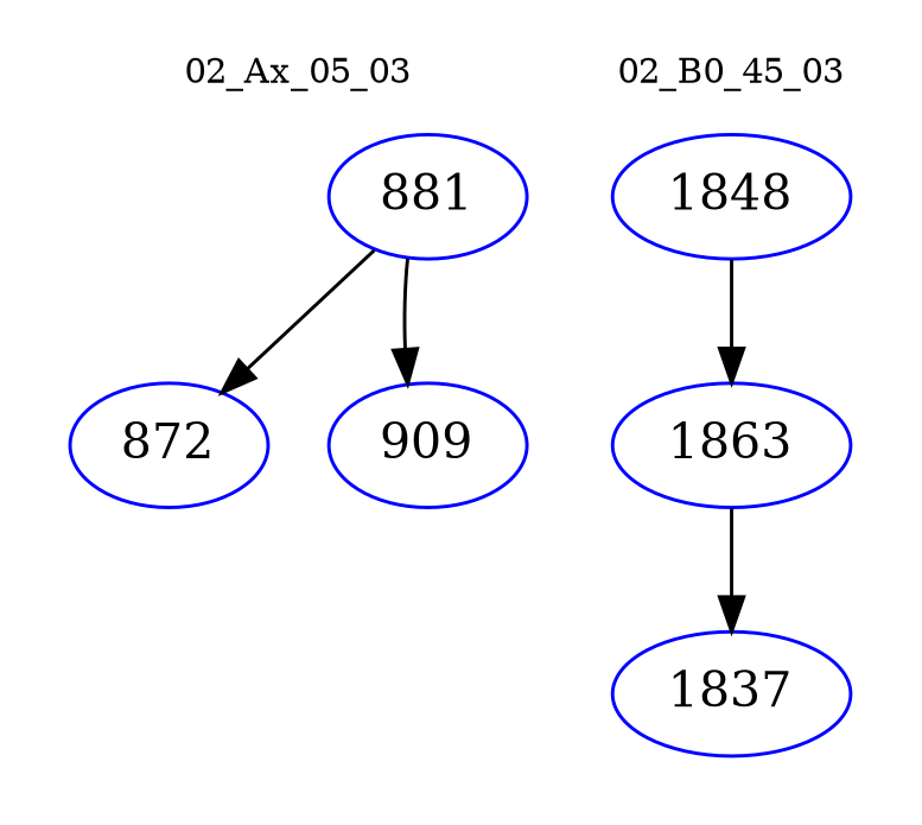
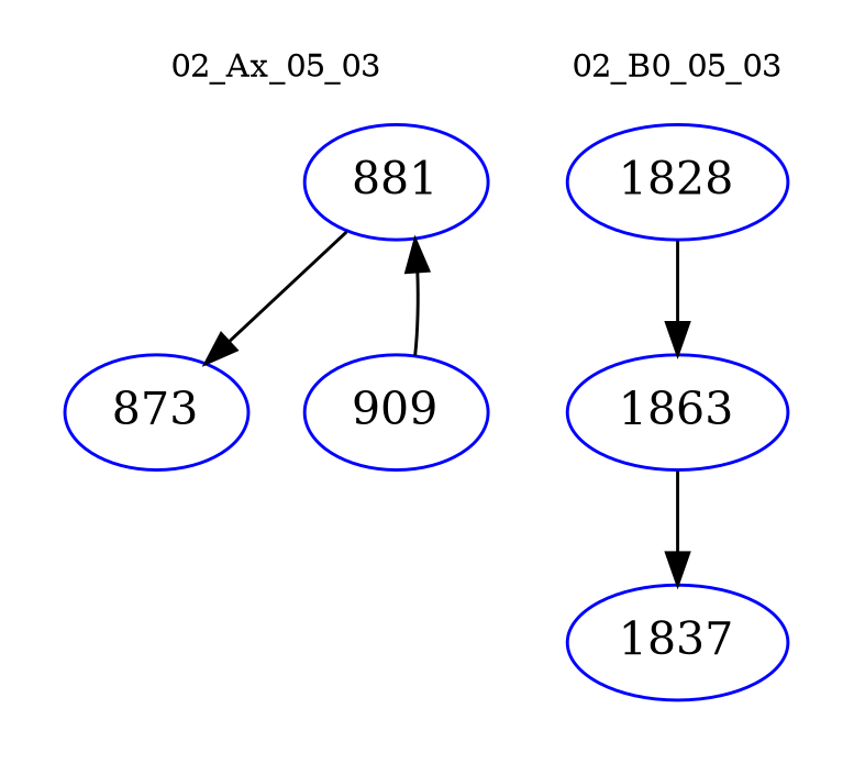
  digraph {
    node [color=blue]
    edge [color=black]
    n1 [label=881]
-   n2 [label=872]
+   n2 [label=873]
    n3 [label=909]
-   n4 [label=1848]
+   n4 [label=1828]
    n5 [label=1837]
    n6 [label=1863]
    subgraph cluster_1 {
      color=white
      fontsize=10
      label="02_Ax_05_03"
      n1
      n2
      n3
    }
    subgraph cluster_2 {
      color=white
      fontsize=10
-     label="02_B0_45_03"
+     label="02_B0_05_03"
      n4
      n5
      n6
    }
    n1 -> n2
-   n1 -> n3
+   n3 -> n1
    n4 -> n6
    n6 -> n5
  }
